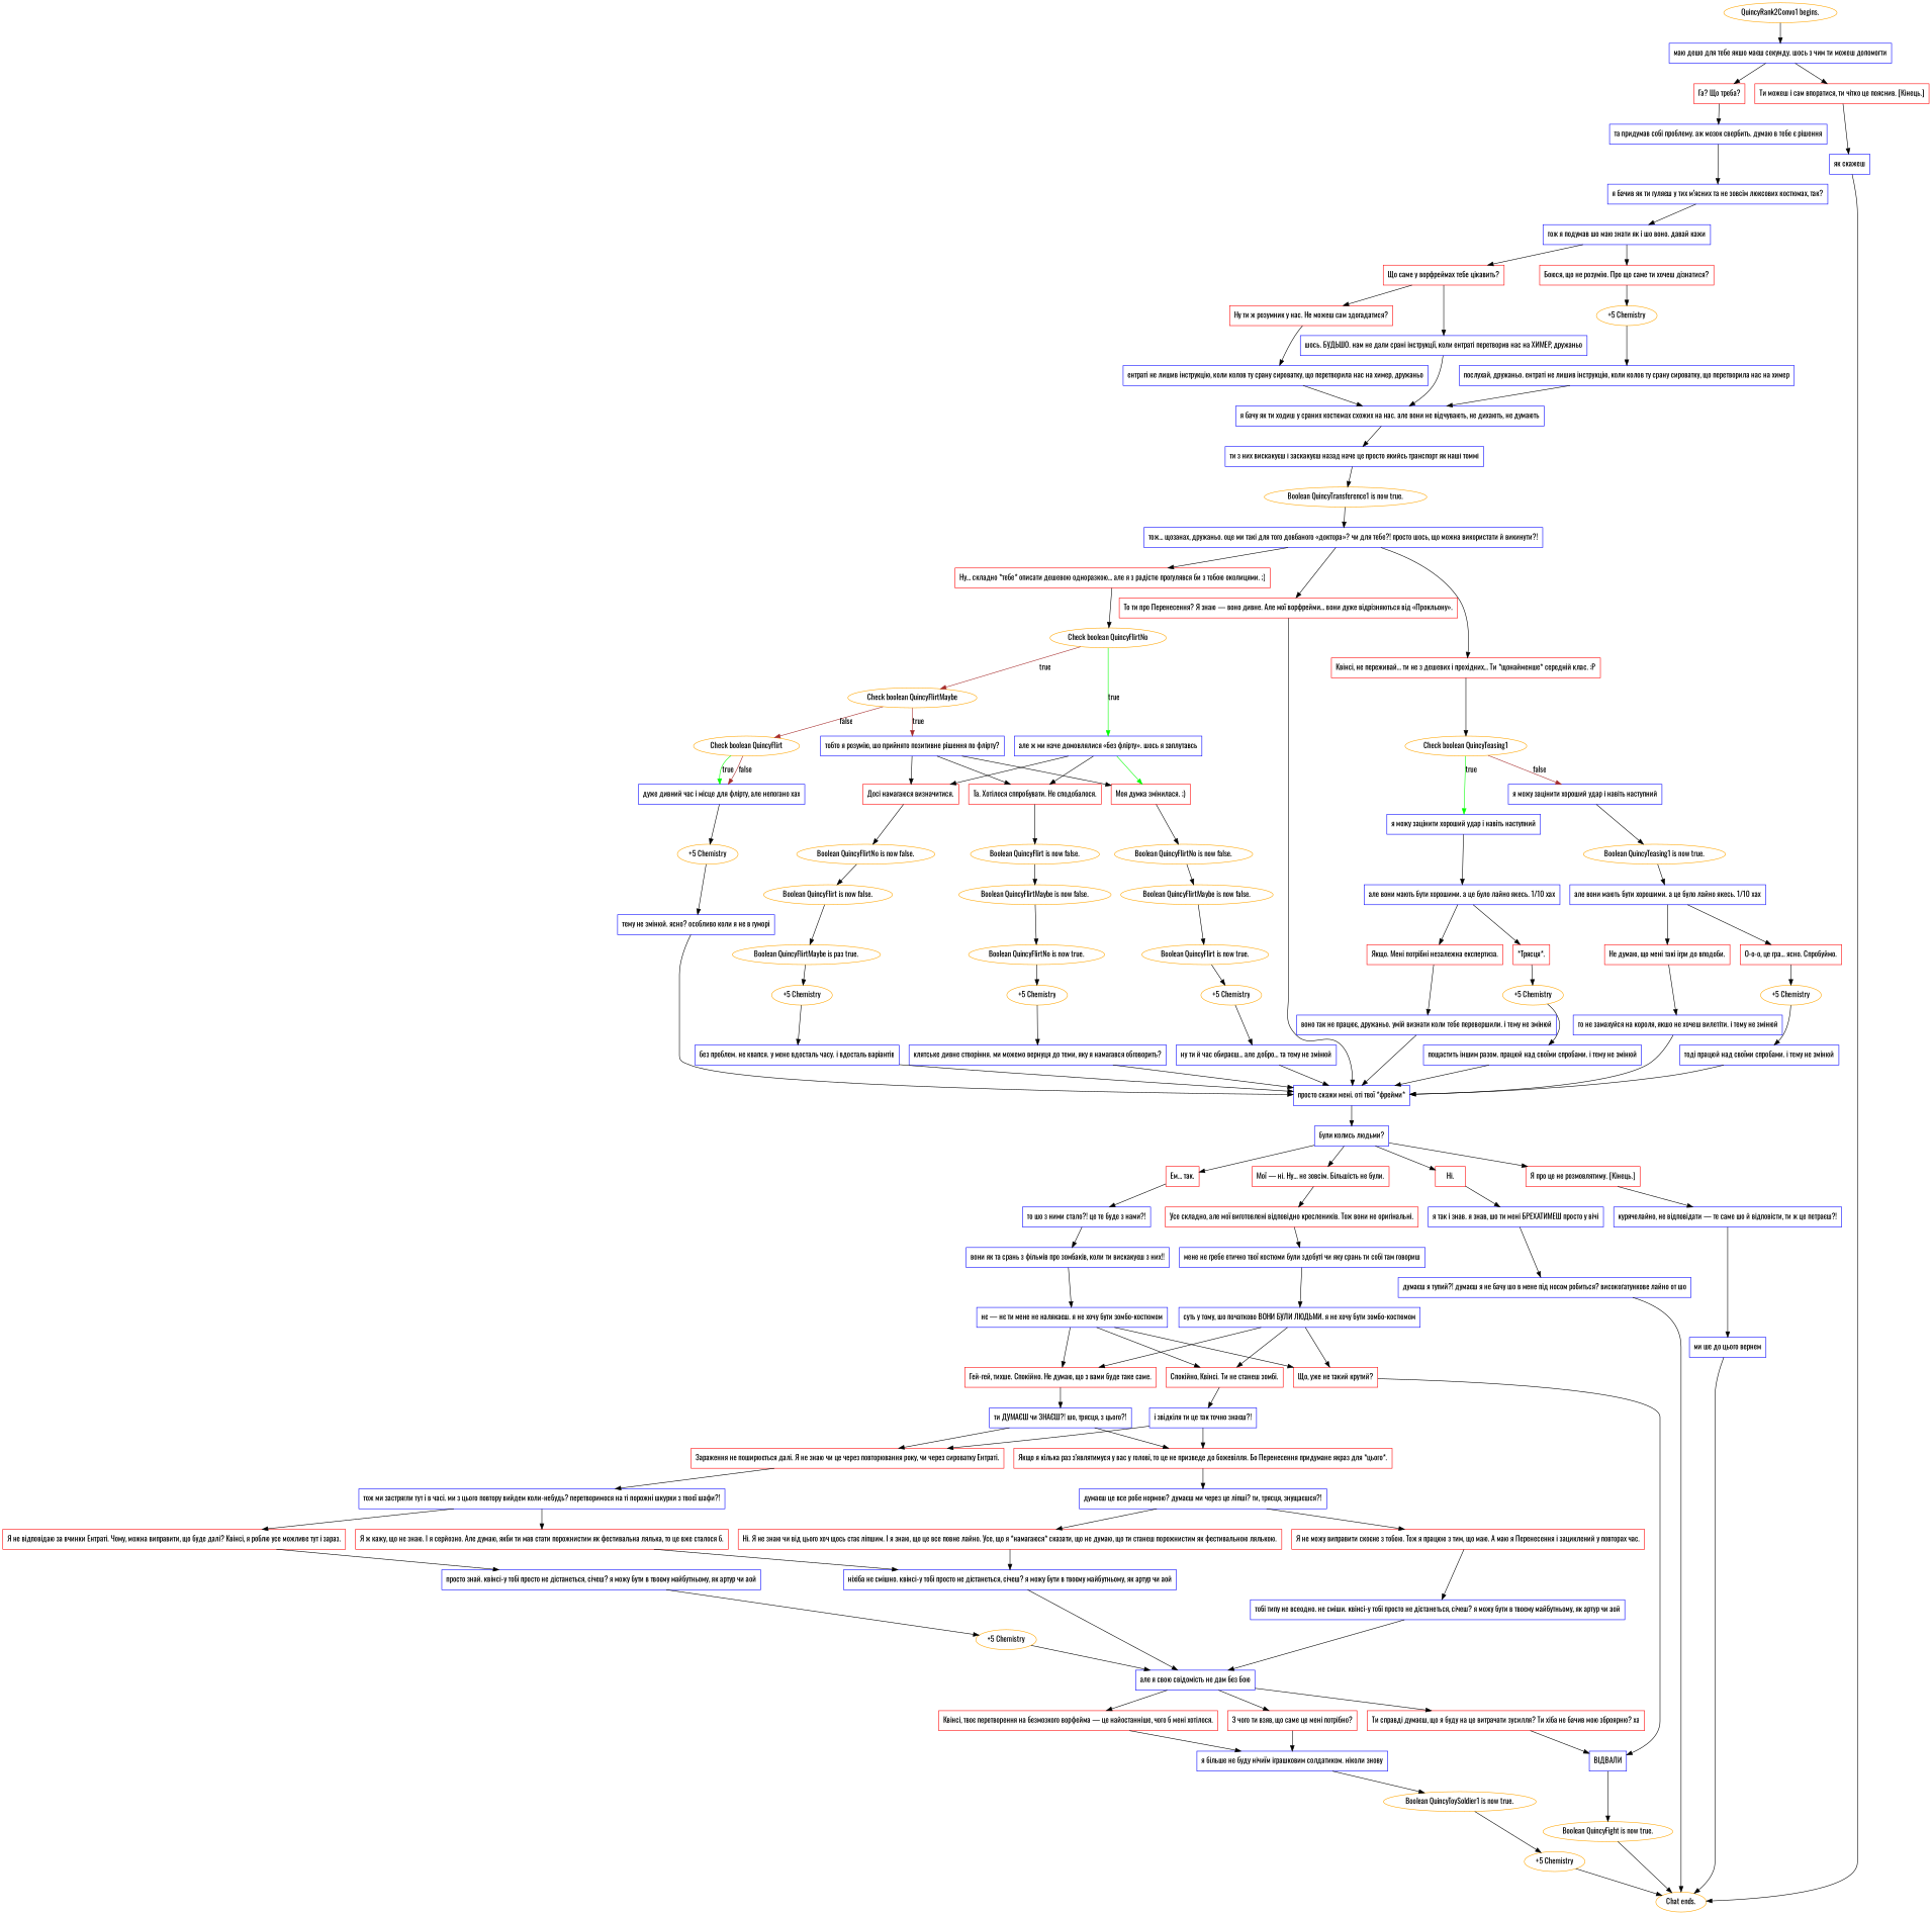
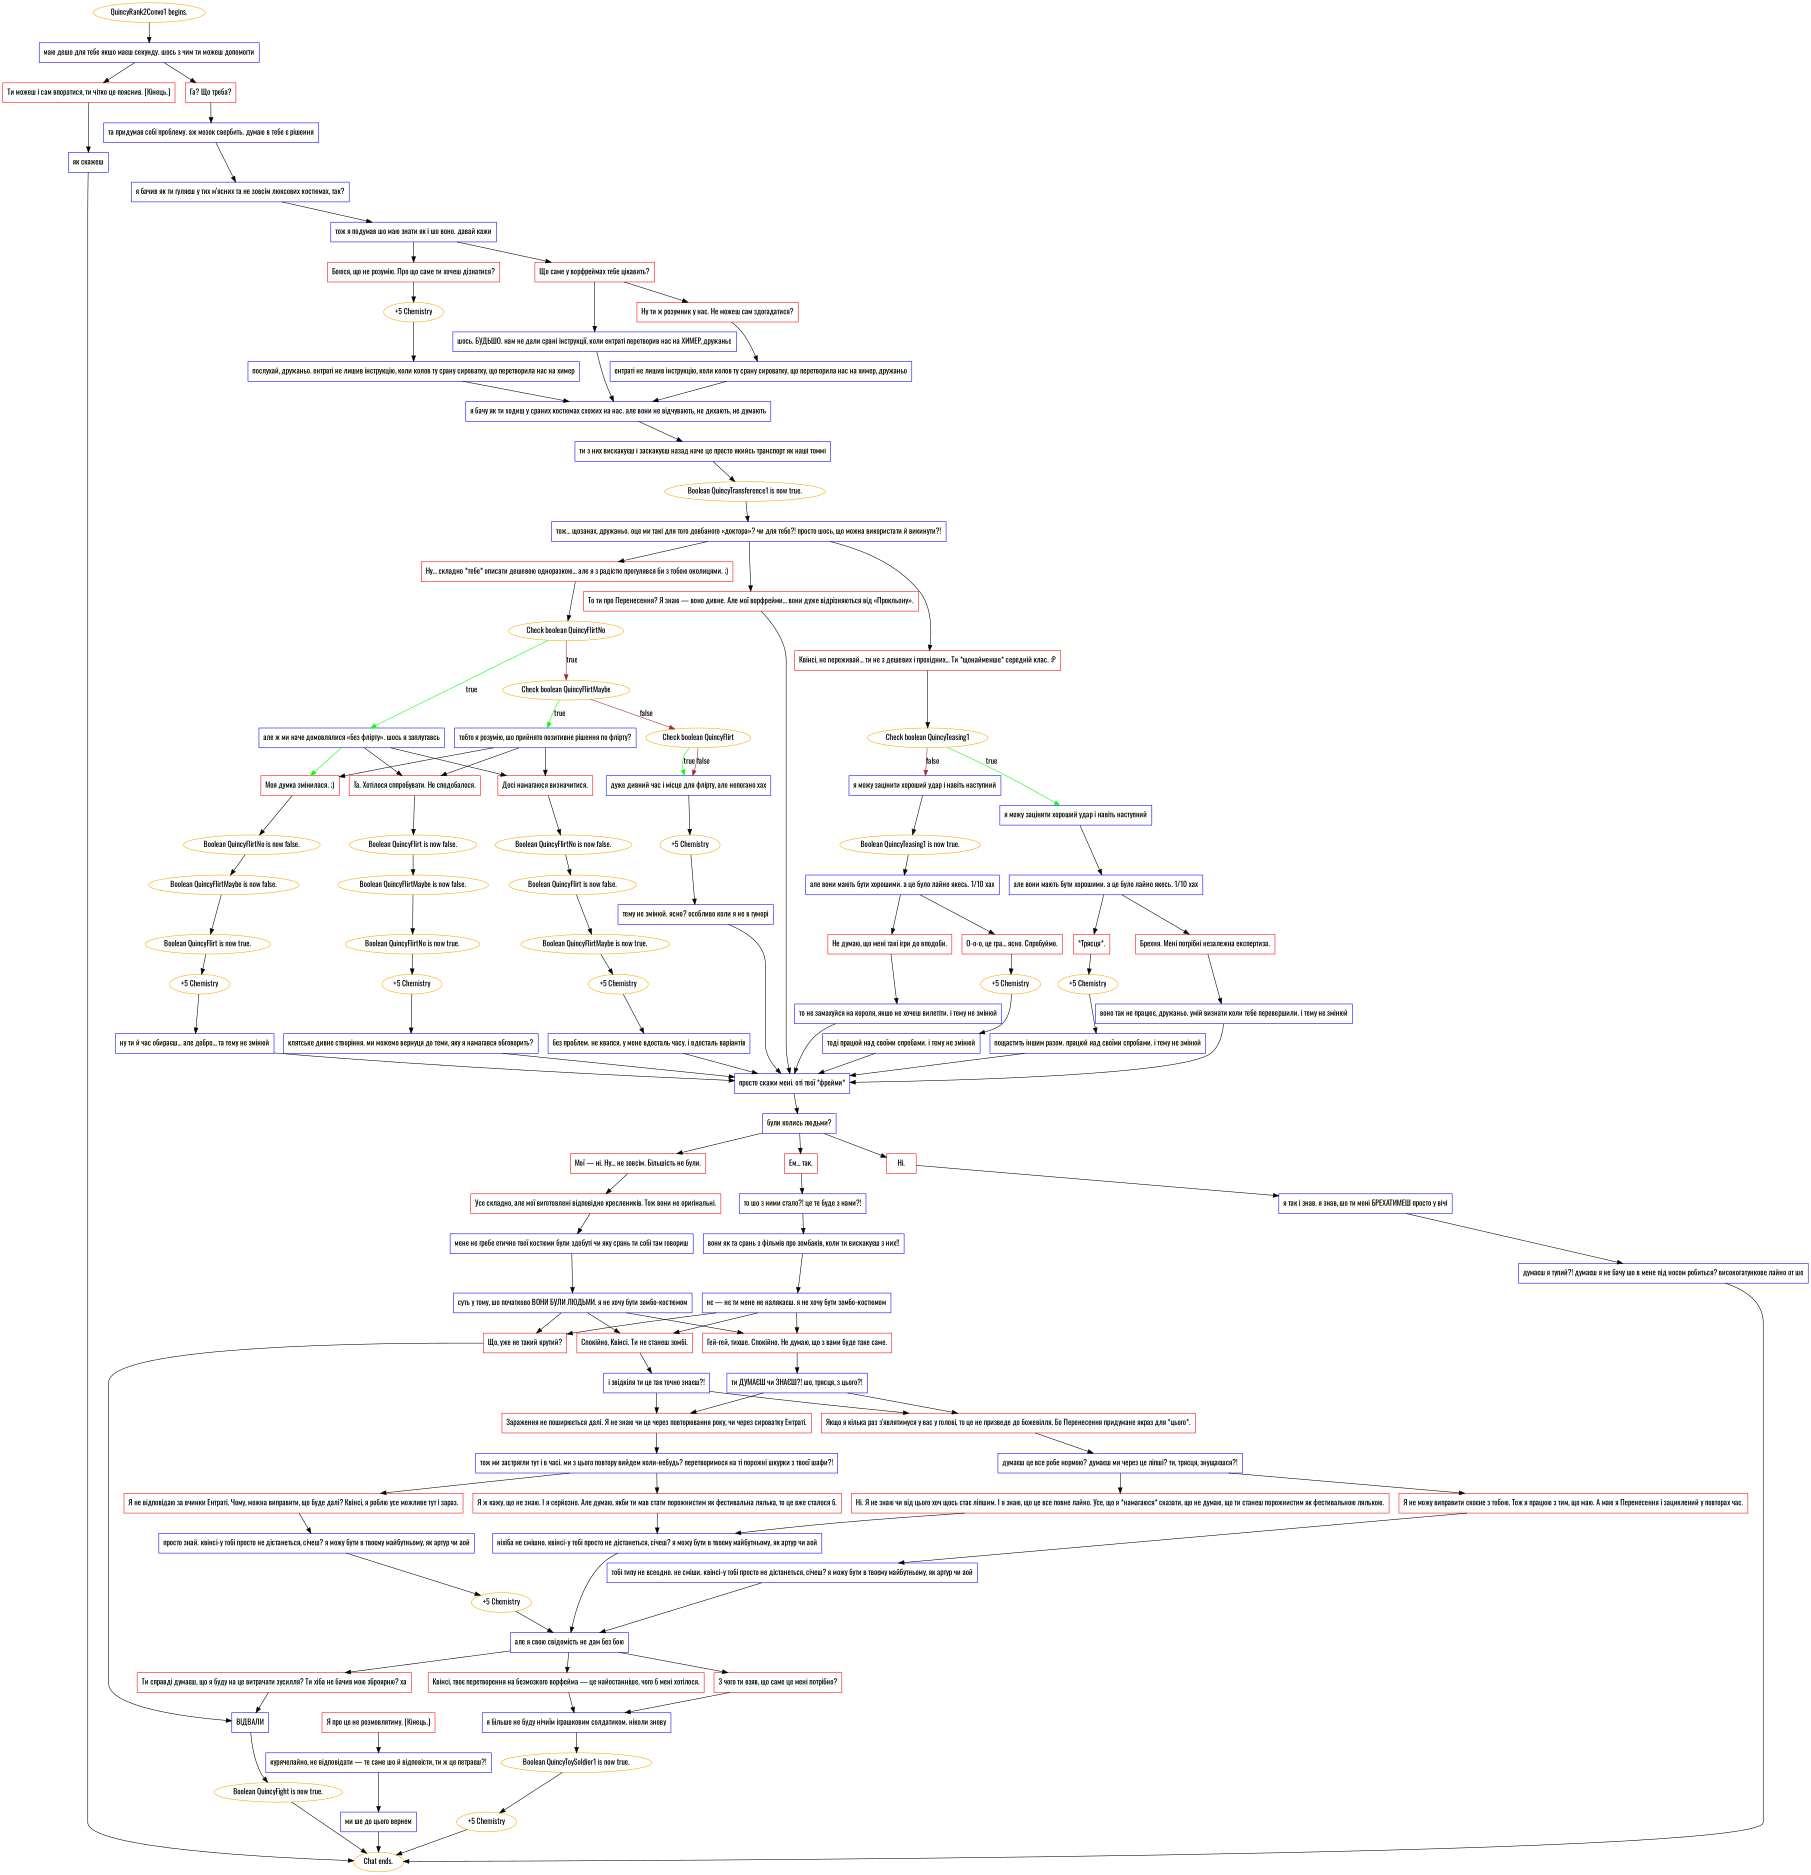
  digraph {
    fontname=Oswald
    node [color=blue fontname=Oswald shape=box]
    edge [fontname=Oswald]
    "QuincyRank2Convo1 begins." [color=orange shape=""]
    n2 [label="маю дешо для тебе якшо маєш секунду. шось з чим ти можеш допомогти"]
    n3 [color=red label="Га? Що треба?"]
    n4 [color=red label="Ти можеш і сам впоратися, ти чітко це пояснив. [Кінець.]"]
    n5 [label="та придумав собі проблему. аж мозок свербить. думаю в тебе є рішення"]
    n6 [label="як скажеш"]
    n7 [label="я бачив як ти гуляєш у тих м’ясних та не зовсім люксових костюмах, так?"]
    "Chat ends." [color=orange shape=""]
    n9 [label="тож я подумав шо маю знати як і шо воно. давай кажи"]
    n10 [color=red label="Що саме у ворфреймах тебе цікавить?"]
    n11 [color=red label="Боюся, що не розумію. Про що саме ти хочеш дізнатися?"]
    n12 [color=red label="Ну ти ж розумник у нас. Не можеш сам здогадатися?"]
    n13 [label="шось. БУДЬШО. нам не дали срані інструкції, коли ентраті перетворив нас на ХИМЕР, дружаньо"]
    n14 [color=orange label="+5 Chemistry" shape=""]
    n15 [label="ентраті не лишив інструкцію, коли колов ту срану сироватку, що перетворила нас на химер, дружаньо"]
    n16 [label="я бачу як ти ходиш у сраних костюмах схожих на нас. але вони не відчувають, не дихають, не думають"]
    n17 [label="послухай, дружаньо. ентраті не лишив інструкцію, коли колов ту срану сироватку, що перетворила нас на химер"]
    n18 [label="ти з них вискакуєш і заскакуєш назад наче це просто якийсь транспорт як наші томмі"]
    n19 [color=orange label="Boolean QuincyTransference1 is now true." shape=""]
    n20 [label="тож… щозанах, дружаньо. оце ми такі для того довбаного «доктора»? чи для тебе?! просто шось, що можна використати й викинути?!"]
    n21 [color=red label="То ти про Перенесення? Я знаю — воно дивне. Але мої ворфрейми… вони дуже відрізняються від «Прокльону»."]
    n22 [color=red label="Квінсі, не переживай… ти не з дешевих і прохідних… Ти *щонайменше* середній клас. :Р"]
    n23 [color=red label="Ну… складно *тебе* описати дешевою одноразкою… але я з радістю прогулявся би з тобою околицями. ;)"]
    n24 [label="просто скажи мені. оті твої *фрейми*"]
    n25 [color=orange label="Check boolean QuincyTeasing1" shape=""]
    n26 [color=orange label="Check boolean QuincyFlirtNo" shape=""]
    n27 [label="були колись людьми?"]
    n28 [label="я можу зацінити хороший удар і навіть наступний"]
    n29 [label="я можу зацінити хороший удар і навіть наступний"]
    n30 [label="але ж ми наче домовлялися «без флірту». шось я заплутавсь"]
    n31 [color=orange label="Check boolean QuincyFlirtMaybe" shape=""]
    n32 [color=red label="Ем… так."]
    n33 [color=red label="Мої — ні. Ну… не зовсім. Більшість не були."]
    n34 [color=red label="Ні."]
    n35 [color=red label="Я про це не розмовлятиму. [Кінець.]"]
    n36 [label="але вони мають бути хорошими. а це було лайно якесь. 1/10 хах"]
    n37 [color=orange label="Boolean QuincyTeasing1 is now true." shape=""]
    n38 [color=red label="Моя думка змінилася. ;)"]
    n39 [color=red label="Та. Хотілося сппробувати. Не сподобалося."]
    n40 [color=red label="Досі намагаюся визначитися."]
    n41 [label="тобто я розумію, шо прийнято позитивне рішення по флірту?"]
    n42 [color=orange label="Check boolean QuincyFlirt" shape=""]
    n43 [label="то шо з ними стало?! це те буде з нами?!"]
    n44 [color=red label="Усе складно, але мої виготовлені відповідно креслеників. Тож вони не оригінальні."]
    n45 [label="я так і знав. я знав, шо ти мені БРЕХАТИМЕШ просто у вічі"]
    n46 [label="курячелайно, не відповідати — те саме шо й відповісти, ти ж це петраєш?!"]
    n47 [color=red label="*Трясця*."]
-   n48 [color=red label="Якщо. Мені потрібні незалежна експертиза."]
+   n48 [color=red label="Брехня. Мені потрібні незалежна експертиза."]
    n49 [label="але вони мають бути хорошими. а це було лайно якесь. 1/10 хах"]
    n50 [color=orange label="Boolean QuincyFlirtNo is now false." shape=""]
    n51 [color=orange label="Boolean QuincyFlirt is now false." shape=""]
    n52 [color=orange label="Boolean QuincyFlirtNo is now false." shape=""]
    n53 [label="дуже дивний час і місце для флірту, але непогано хах"]
    n54 [label="вони як та срань з фільмів про зомбаків, коли ти вискакуєш з них!!"]
    n55 [label="мене не гребе етично твої костюми були здобуті чи яку срань ти собі там говориш"]
    n56 [label="думаєш я тупий?! думаєш я не бачу шо в мене під носом робиться? високоґатункове лайно от шо"]
    n57 [label="ми ше до цього вернем"]
    n58 [color=orange label="+5 Chemistry" shape=""]
    n59 [label="воно так не працює, дружаньо. умій визнати коли тебе перевершили. і тему не змінюй"]
    n60 [color=red label="Не думаю, що мені такі ігри до вподоби."]
    n61 [color=red label="О-о-о, це гра… ясно. Спробуймо."]
    n62 [color=orange label="Boolean QuincyFlirtMaybe is now false." shape=""]
    n63 [color=orange label="Boolean QuincyFlirtMaybe is now false." shape=""]
    n64 [color=orange label="Boolean QuincyFlirt is now false." shape=""]
    n65 [color=orange label="+5 Chemistry" shape=""]
    n66 [label="нє — нє ти мене не налякаєш. я не хочу бути зомбо-костюмом"]
    n67 [label="суть у тому, шо початково ВОНИ БУЛИ ЛЮДЬМИ. я не хочу бути зомбо-костюмом"]
    n68 [label="пощастить іншим разом. працюй над своїми спробами. і тему не змінюй"]
    n69 [label="то не замахуйся на короля, якшо не хочеш вилетіти. і тему не змінюй"]
    n70 [color=orange label="+5 Chemistry" shape=""]
    n71 [color=orange label="Boolean QuincyFlirt is now true." shape=""]
    n72 [color=orange label="Boolean QuincyFlirtNo is now true." shape=""]
-   n73 [color=orange label="Boolean QuincyFlirtMaybe is раз true." shape=""]
+   n73 [color=orange label="Boolean QuincyFlirtMaybe is now true." shape=""]
    n74 [label="тему не змінюй. ясно? особливо коли я не в гуморі"]
    n75 [color=red label="Гей-гей, тихше. Спокійно. Не думаю, що з вами буде таке саме."]
    n76 [color=red label="Спокійно, Квінсі. Ти не станеш зомбі."]
    n77 [color=red label="Що, уже не такий крутий?"]
    n78 [label="тоді працюй над своїми спробами. і тему не змінюй"]
    n79 [color=orange label="+5 Chemistry" shape=""]
    n80 [color=orange label="+5 Chemistry" shape=""]
    n81 [color=orange label="+5 Chemistry" shape=""]
    n82 [label="ти ДУМАЄШ чи ЗНАЄШ?! шо, трясця, з цього?!"]
    n83 [label="і звідкіля ти це так точно знаєш?!"]
    n84 [label="ВІДВАЛИ"]
    n85 [label="ну ти й час обираєш… але добро… та тему не змінюй"]
    n86 [label="клятське дивне створіння. ми можемо вернуця до теми, яку я намагався обговорить?"]
    n87 [label="без проблем. не квапся. у мене вдосталь часу. і вдосталь варіантів"]
    n88 [color=red label="Якщо я кілька раз з’являтимуся у вас у голові, то це не призведе до божевілля. Бо Перенесення придумане якраз для *цього*."]
    n89 [color=red label="Зараження не поширюється далі. Я не знаю чи це через повторювання року, чи через сироватку Ентраті."]
    n90 [color=orange label="Boolean QuincyFight is now true." shape=""]
    n91 [label="думаєш це все робе нормою? думаєш ми через це ліпші? ти, трясця, знущаєшся?!"]
    n92 [label="тож ми застрягли тут і в часі. ми з цього повтору вийдем коли-небудь? перетворимося на ті порожні шкурки з твоєї шафи?!"]
    n93 [color=red label="Ні. Я не знаю чи від цього хоч щось стає ліпшим. І я знаю, що це все повне лайно. Усе, що я *намагаюся* сказати, що не думаю, що ти станеш порожнистим як фестивальною лялькою."]
    n94 [color=red label="Я не можу виправити скоєне з тобою. Тож я працюю з тим, що маю. А маю я Перенесення і зациклений у повторах час."]
    n95 [color=red label="Я не відповідаю за вчинки Ентраті. Чому, можна виправити, що буде далі? Квінсі, я роблю усе можливе тут і зараз."]
    n96 [color=red label="Я ж кажу, що не знаю. І я серйозно. Але думаю, якби ти мав стати порожнистим як фестивальна лялька, то це вже сталося б."]
    n97 [label="ніхіба не смішно. квінсі-у тобі просто не дістанеться, січеш? я можу бути в твоєму майбутньому, як артур чи аой"]
    n98 [label="тобі типу не всеодно. не сміши. квінсі-у тобі просто не дістанеться, січеш? я можу бути в твоєму майбутньому, як артур чи аой"]
    n99 [label="просто знай. квінсі-у тобі просто не дістанеться, січеш? я можу бути в твоєму майбутньому, як артур чи аой"]
    n100 [label="але я свою свідомість не дам без бою"]
    n101 [color=orange label="+5 Chemistry" shape=""]
    n102 [color=red label="Квінсі, твоє перетворення на безмозкого ворфейма — це найостанніше, чого б мені хотілося."]
    n103 [color=red label="З чого ти взяв, що саме це мені потрібно?"]
    n104 [color=red label="Ти справді думаєш, що я буду на це витрачати зусилля? Ти хіба не бачив мою зброярню? ха"]
    n105 [label="я більше не буду нічиїм іграшковим солдатиком. ніколи знову"]
    n106 [color=orange label="Boolean QuincyToySoldier1 is now true." shape=""]
    n107 [color=orange label="+5 Chemistry" shape=""]
    "QuincyRank2Convo1 begins." -> n2
    n2 -> n3
    n2 -> n4
    n3 -> n5
    n4 -> n6
    n5 -> n7
    n6 -> "Chat ends."
    n7 -> n9
    n9 -> n10
    n9 -> n11
    n10 -> n12
    n10 -> n13
    n11 -> n14
    n12 -> n15
    n13 -> n16
    n14 -> n17
    n15 -> n16
    n16 -> n18
    n17 -> n16
    n18 -> n19
    n19 -> n20
    n20 -> n21
    n20 -> n22
    n20 -> n23
    n21 -> n24
    n22 -> n25
    n23 -> n26
    n24 -> n27
    n25 -> n28 [color=green label=true]
    n25 -> n29 [color=brown label=false]
    n26 -> n30 [color=green label=true]
    n26 -> n31 [color=brown label=true]
    n27 -> n32
    n27 -> n33
    n27 -> n34
-   n27 -> n35
    n28 -> n36
    n29 -> n37
    n30 -> n38 [color=green]
    n30 -> n39
    n30 -> n40
-   n31 -> n41 [color=brown label=true]
+   n31 -> n41 [color=green label=true]
    n31 -> n42 [color=brown label=false]
    n32 -> n43
    n33 -> n44
    n34 -> n45
    n35 -> n46
    n36 -> n47
    n36 -> n48
    n37 -> n49
    n38 -> n50
    n39 -> n51
    n40 -> n52
    n41 -> n38
    n41 -> n39
    n41 -> n40
    n42 -> n53 [color=green label=true]
    n42 -> n53 [color=brown label=false]
    n43 -> n54
    n44 -> n55
    n45 -> n56
    n46 -> n57
    n47 -> n58
    n48 -> n59
    n49 -> n60
    n49 -> n61
    n50 -> n62
    n51 -> n63
    n52 -> n64
    n53 -> n65
    n54 -> n66
    n55 -> n67
    n56 -> "Chat ends."
    n57 -> "Chat ends."
    n58 -> n68
    n59 -> n24
    n60 -> n69
    n61 -> n70
    n62 -> n71
    n63 -> n72
    n64 -> n73
    n65 -> n74
    n66 -> n75
    n66 -> n76
    n66 -> n77
    n67 -> n75
    n67 -> n76
    n67 -> n77
    n68 -> n24
    n69 -> n24
    n70 -> n78
    n71 -> n79
    n72 -> n80
    n73 -> n81
    n74 -> n24
    n75 -> n82
    n76 -> n83
    n77 -> n84
    n78 -> n24
    n79 -> n85
    n80 -> n86
    n81 -> n87
    n82 -> n88
    n82 -> n89
    n83 -> n88
    n83 -> n89
    n84 -> n90
    n85 -> n24
    n86 -> n24
    n87 -> n24
    n88 -> n91
    n89 -> n92
    n90 -> "Chat ends."
    n91 -> n93
    n91 -> n94
    n92 -> n95
    n92 -> n96
    n93 -> n97
    n94 -> n98
    n95 -> n99
    n96 -> n97
    n97 -> n100
    n98 -> n100
    n99 -> n101
    n100 -> n102
    n100 -> n103
    n100 -> n104
    n101 -> n100
    n102 -> n105
    n103 -> n105
    n104 -> n84
    n105 -> n106
    n106 -> n107
    n107 -> "Chat ends."
  }
